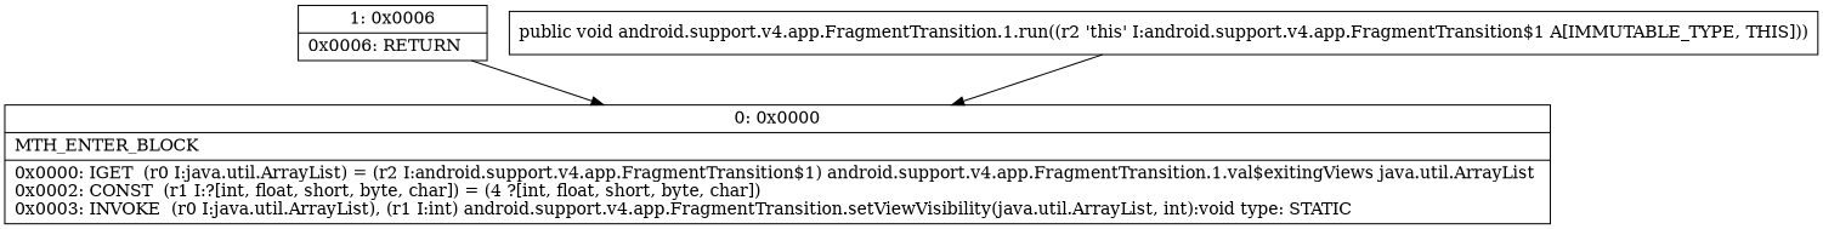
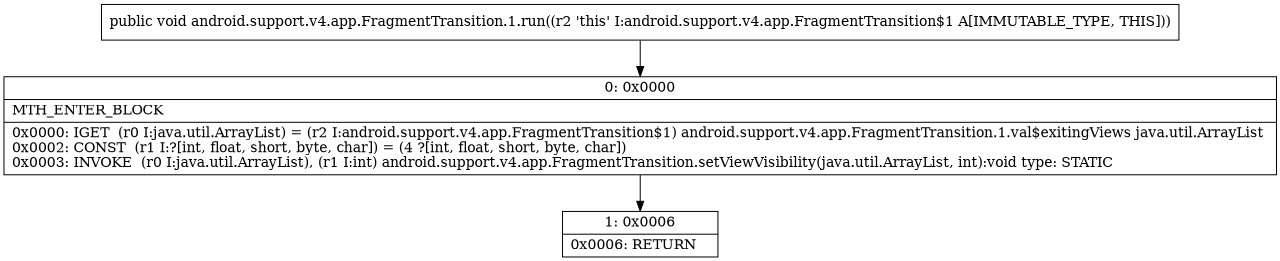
  digraph {
    node [shape=record]
    n1 [label="{0\:\ 0x0000|MTH_ENTER_BLOCK\l|0x0000: IGET  (r0 I:java.util.ArrayList) = (r2 I:android.support.v4.app.FragmentTransition$1) android.support.v4.app.FragmentTransition.1.val$exitingViews java.util.ArrayList \l0x0002: CONST  (r1 I:?[int, float, short, byte, char]) = (4 ?[int, float, short, byte, char]) \l0x0003: INVOKE  (r0 I:java.util.ArrayList), (r1 I:int) android.support.v4.app.FragmentTransition.setViewVisibility(java.util.ArrayList, int):void type: STATIC \l}"]
    n2 [label="{1\:\ 0x0006|0x0006: RETURN   \l}"]
    n3 [label="{public void android.support.v4.app.FragmentTransition.1.run((r2 'this' I:android.support.v4.app.FragmentTransition$1 A[IMMUTABLE_TYPE, THIS])) }"]
-   n2 -> n1
+   n1 -> n2
    n3 -> n1
  }
